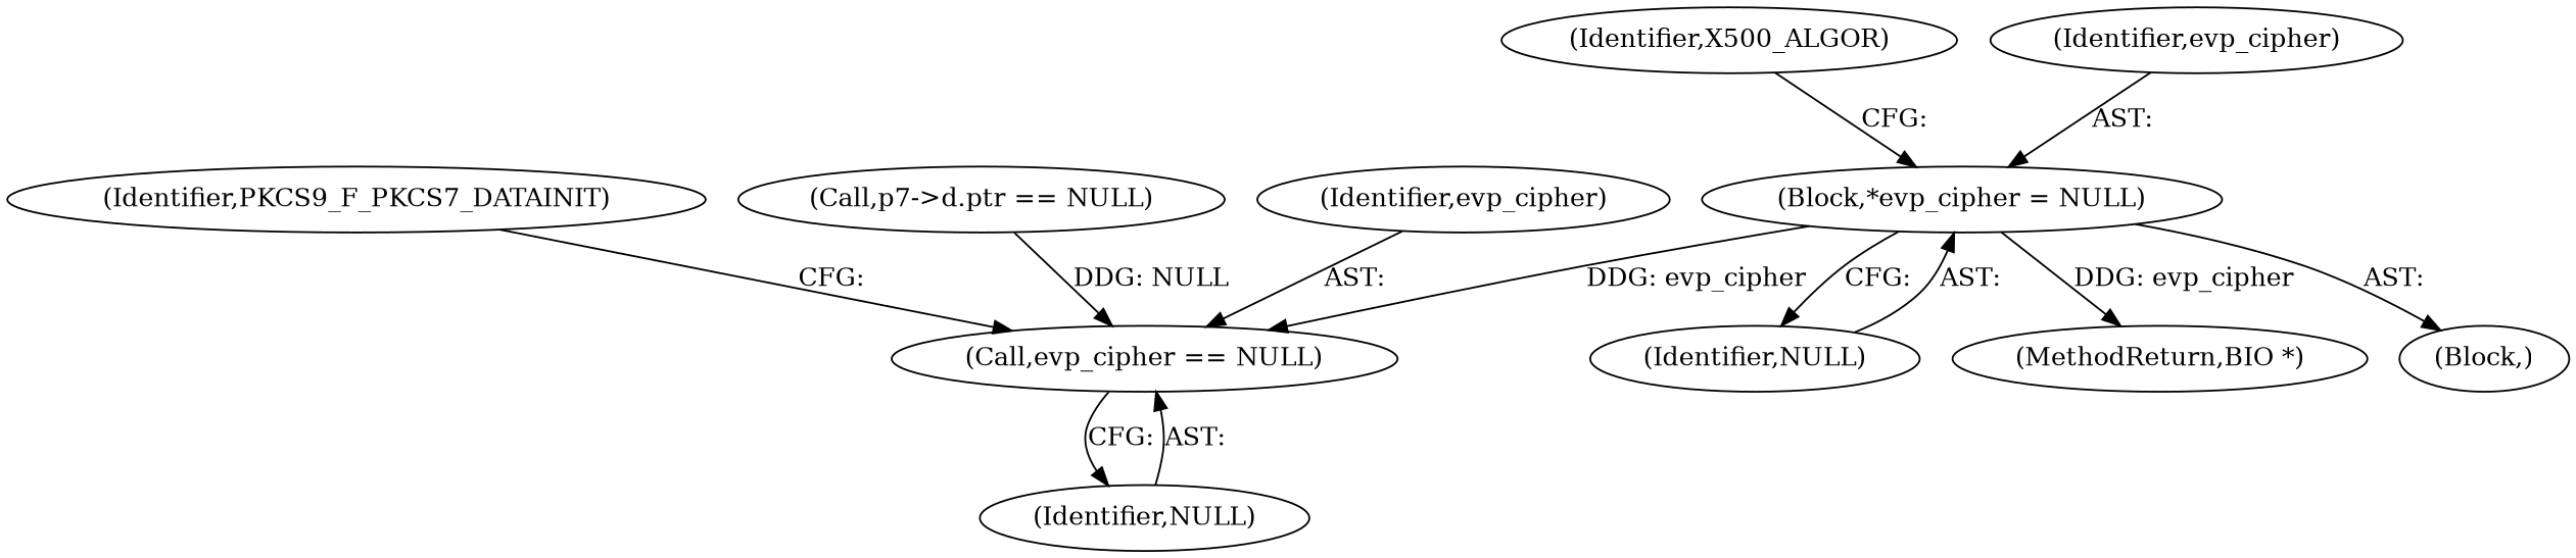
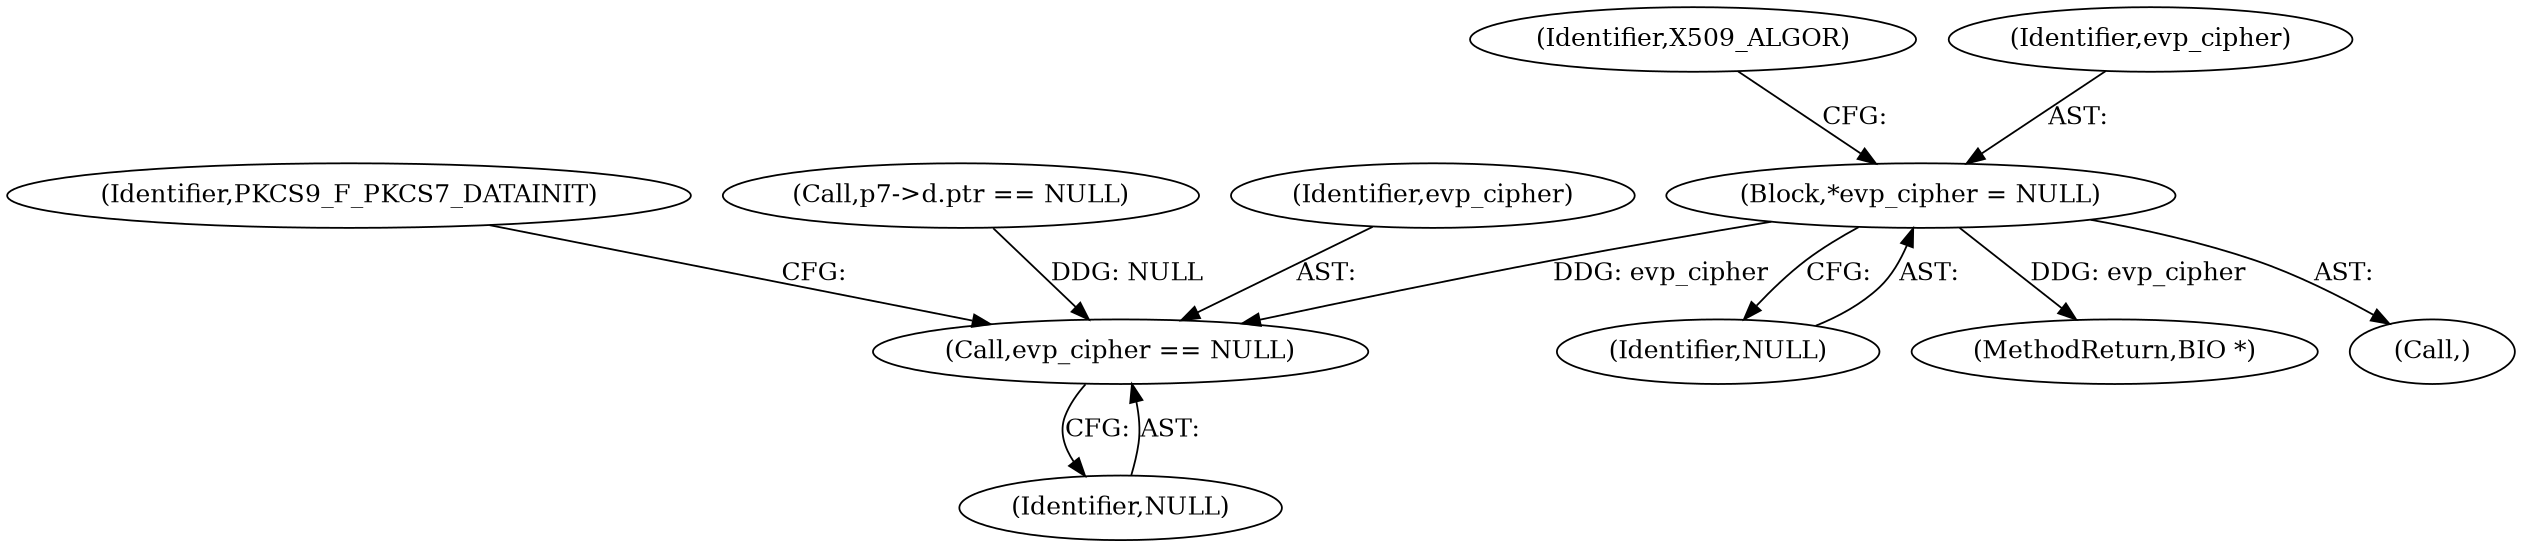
  digraph {
    n1 [label="(Block,*evp_cipher = NULL)"]
    n2 [label="(Call,evp_cipher == NULL)"]
    n3 [label="(Identifier,NULL)"]
    n4 [label="(MethodReturn,BIO *)"]
-   n5 [label="(Block,)"]
+   n5 [label="(Call,)"]
    n6 [label="(Identifier,NULL)"]
-   n7 [label="(Identifier,X500_ALGOR)"]
+   n7 [label="(Identifier,X509_ALGOR)"]
    n8 [label="(Identifier,evp_cipher)"]
    n9 [label="(Identifier,PKCS9_F_PKCS7_DATAINIT)"]
    n10 [label="(Call,p7->d.ptr == NULL)"]
    n11 [label="(Identifier,evp_cipher)"]
    n1 -> n2 [label="DDG: evp_cipher"]
    n1 -> n3 [label="CFG: "]
    n1 -> n4 [label="DDG: evp_cipher"]
    n1 -> n5 [label="AST: "]
    n2 -> n6 [label="CFG: "]
    n3 -> n1 [label="AST: "]
    n6 -> n2 [label="AST: "]
    n7 -> n1 [label="CFG: "]
    n8 -> n1 [label="AST: "]
    n9 -> n2 [label="CFG: "]
    n10 -> n2 [label="DDG: NULL"]
    n11 -> n2 [label="AST: "]
  }
